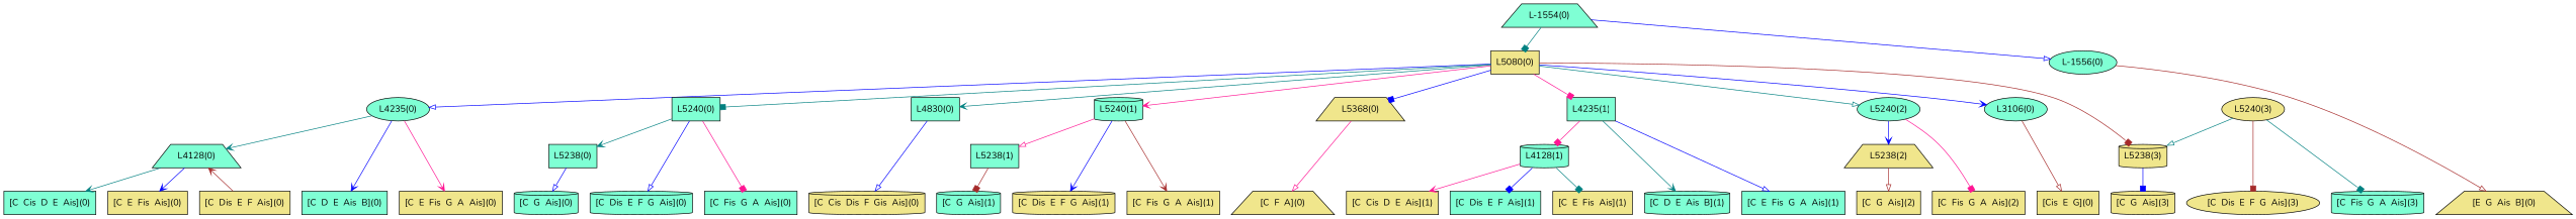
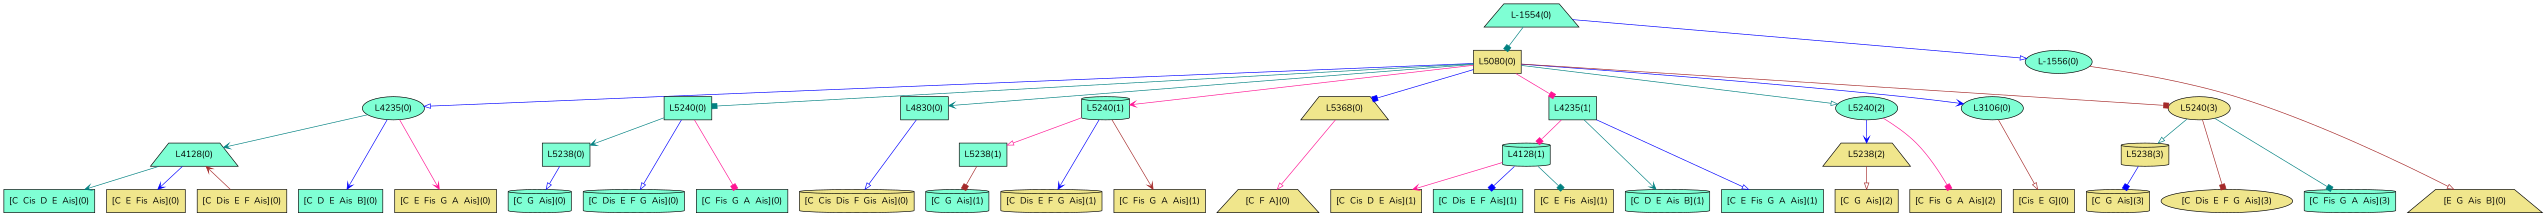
  digraph {
    fontname=Nunito
    node [fillcolor=aquamarine fontname=Nunito shape=box style=filled]
    edge [arrowhead=vee color=blue fontname=Nunito]
    "L-1554(0)" [shape=trapezium]
    "L5080(0)" [fillcolor=khaki]
    "L-1556(0)" [shape=ellipse]
    "L4235(0)" [shape=ellipse]
    "L5240(0)"
    "L4830(0)"
    "L5240(1)" [shape=cylinder]
    "L5368(0)" [fillcolor=khaki shape=trapezium]
    "L4235(1)"
    "L5240(2)" [shape=ellipse]
    "L3106(0)" [shape=ellipse]
    "L5240(3)" [fillcolor=khaki shape=ellipse]
    "L4128(0)" [shape=trapezium]
    "L5238(0)"
    "L5238(1)"
    "L4128(1)" [shape=cylinder]
    "L5238(2)" [fillcolor=khaki shape=trapezium]
    "L5238(3)" [fillcolor=khaki shape=cylinder]
    "[C  Cis  D  E  Ais](0)"
    "[C  Dis  E  F  Ais](0)" [fillcolor=khaki]
    "[C  E  Fis  Ais](0)" [fillcolor=khaki]
    "[C  D  E  Ais  B](0)"
    "[C  E  Fis  G  A  Ais](0)" [fillcolor=khaki]
    "[C  G  Ais](0)" [shape=cylinder]
    "[C  Dis  E  F  G  Ais](0)" [shape=cylinder]
    "[C  Fis  G  A  Ais](0)"
    "[C  Cis  Dis  F  Gis  Ais](0)" [fillcolor=khaki shape=cylinder]
    "[C  G  Ais](1)" [shape=cylinder]
    "[C  Dis  E  F  G  Ais](1)" [fillcolor=khaki shape=cylinder]
    "[C  Fis  G  A  Ais](1)" [fillcolor=khaki]
    "[C  F  A](0)" [fillcolor=khaki shape=trapezium]
    "[C  Cis  D  E  Ais](1)" [fillcolor=khaki]
    "[C  Dis  E  F  Ais](1)"
    "[C  E  Fis  Ais](1)" [fillcolor=khaki]
    "[C  D  E  Ais  B](1)" [shape=cylinder]
    "[C  E  Fis  G  A  Ais](1)"
    "[C  G  Ais](2)" [fillcolor=khaki]
    "[C  Fis  G  A  Ais](2)" [fillcolor=khaki]
    "[Cis  E  G](0)" [fillcolor=khaki]
    "[C  G  Ais](3)" [fillcolor=khaki shape=cylinder]
    "[C  Dis  E  F  G  Ais](3)" [fillcolor=khaki shape=ellipse]
    "[C  Fis  G  A  Ais](3)" [shape=cylinder]
    "[E  G  Ais  B](0)" [fillcolor=khaki shape=trapezium]
    subgraph sub_1 {
      rank=min
      "L-1554(0)"
    }
    subgraph sub_2 {
      rank=same
      "L5080(0)"
      "L-1556(0)"
    }
    subgraph sub_3 {
      rank=same
      "L4235(0)"
      "L5240(0)"
      "L4830(0)"
      "L5240(1)"
      "L5368(0)"
      "L4235(1)"
      "L5240(2)"
      "L3106(0)"
      "L5240(3)"
    }
    subgraph sub_4 {
      rank=same
      "L4128(0)"
      "L5238(0)"
      "L5238(1)"
      "L4128(1)"
      "L5238(2)"
      "L5238(3)"
    }
    subgraph sub_5 {
      rank=max
      "[C  Cis  D  E  Ais](0)"
      "[C  Dis  E  F  Ais](0)"
      "[C  E  Fis  Ais](0)"
      "[C  D  E  Ais  B](0)"
      "[C  E  Fis  G  A  Ais](0)"
      "[C  G  Ais](0)"
      "[C  Dis  E  F  G  Ais](0)"
      "[C  Fis  G  A  Ais](0)"
      "[C  Cis  Dis  F  Gis  Ais](0)"
      "[C  G  Ais](1)"
      "[C  Dis  E  F  G  Ais](1)"
      "[C  Fis  G  A  Ais](1)"
      "[C  F  A](0)"
      "[C  Cis  D  E  Ais](1)"
      "[C  Dis  E  F  Ais](1)"
      "[C  E  Fis  Ais](1)"
      "[C  D  E  Ais  B](1)"
      "[C  E  Fis  G  A  Ais](1)"
      "[C  G  Ais](2)"
      "[C  Fis  G  A  Ais](2)"
      "[Cis  E  G](0)"
      "[C  G  Ais](3)"
      "[C  Dis  E  F  G  Ais](3)"
      "[C  Fis  G  A  Ais](3)"
      "[E  G  Ais  B](0)"
    }
    "L-1554(0)" -> "L5080(0)" [arrowhead=box color=teal]
    "L-1554(0)" -> "L-1556(0)" [arrowhead=onormal]
    "L5080(0)" -> "L4235(0)" [arrowhead=onormal]
    "L5080(0)" -> "L5240(0)" [arrowhead=box color=teal]
    "L5080(0)" -> "L4830(0)" [color=teal]
    "L5080(0)" -> "L5240(1)" [color=deeppink]
    "L5080(0)" -> "L5368(0)" [arrowhead=box]
    "L5080(0)" -> "L4235(1)" [arrowhead=box color=deeppink]
    "L5080(0)" -> "L5240(2)" [arrowhead=onormal color=teal]
    "L5080(0)" -> "L3106(0)"
-   "L5080(0)" -> "L5238(3)" [arrowhead=box color=brown]
+   "L5080(0)" -> "L5240(3)" [arrowhead=box color=brown]
    "L-1556(0)" -> "[E  G  Ais  B](0)" [arrowhead=onormal color=brown]
    "L4235(0)" -> "L4128(0)" [color=teal]
    "L4235(0)" -> "[C  D  E  Ais  B](0)"
    "L4235(0)" -> "[C  E  Fis  G  A  Ais](0)" [color=deeppink]
    "L5240(0)" -> "L5238(0)" [color=teal]
    "L5240(0)" -> "[C  Dis  E  F  G  Ais](0)" [arrowhead=onormal]
    "L5240(0)" -> "[C  Fis  G  A  Ais](0)" [arrowhead=box color=deeppink]
    "L4830(0)" -> "[C  Cis  Dis  F  Gis  Ais](0)" [arrowhead=onormal]
    "L5240(1)" -> "L5238(1)" [arrowhead=onormal color=deeppink]
    "L5240(1)" -> "[C  Dis  E  F  G  Ais](1)"
    "L5240(1)" -> "[C  Fis  G  A  Ais](1)" [color=brown]
    "L5368(0)" -> "[C  F  A](0)" [arrowhead=onormal color=deeppink]
    "L4235(1)" -> "L4128(1)" [arrowhead=box color=deeppink]
    "L4235(1)" -> "[C  D  E  Ais  B](1)" [color=teal]
    "L4235(1)" -> "[C  E  Fis  G  A  Ais](1)" [arrowhead=onormal]
    "L5240(2)" -> "L5238(2)"
    "L5240(2)" -> "[C  Fis  G  A  Ais](2)" [arrowhead=box color=deeppink]
    "L3106(0)" -> "[Cis  E  G](0)" [arrowhead=onormal color=brown]
    "L5240(3)" -> "L5238(3)" [arrowhead=onormal color=teal]
    "L5240(3)" -> "[C  Dis  E  F  G  Ais](3)" [arrowhead=box color=brown]
    "L5240(3)" -> "[C  Fis  G  A  Ais](3)" [arrowhead=box color=teal]
    "L4128(0)" -> "[C  Cis  D  E  Ais](0)" [color=teal]
    "L4128(0)" -> "[C  E  Fis  Ais](0)"
    "L5238(0)" -> "[C  G  Ais](0)" [arrowhead=onormal]
    "L5238(1)" -> "[C  G  Ais](1)" [arrowhead=box color=brown]
    "L4128(1)" -> "[C  Cis  D  E  Ais](1)" [color=deeppink]
    "L4128(1)" -> "[C  Dis  E  F  Ais](1)" [arrowhead=box]
    "L4128(1)" -> "[C  E  Fis  Ais](1)" [arrowhead=box color=teal]
    "L5238(2)" -> "[C  G  Ais](2)" [arrowhead=onormal color=brown]
    "L5238(3)" -> "[C  G  Ais](3)" [arrowhead=box]
    "[C  Dis  E  F  Ais](0)" -> "L4128(0)" [color=brown]
  }
